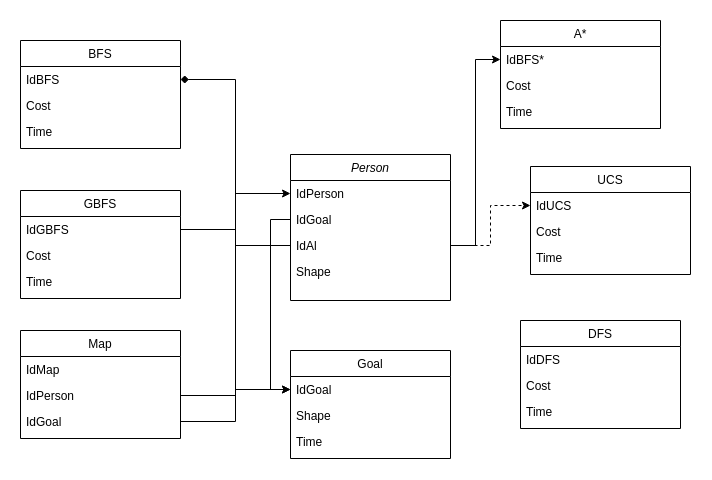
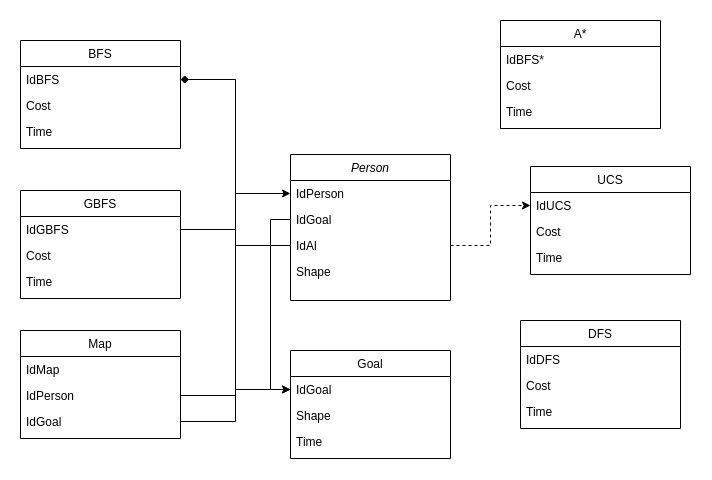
  <mxCell id="0" />
  <mxCell id="1" parent="0" />
  <mxCell id="2" value="Person" style="swimlane;fontStyle=2;align=center;verticalAlign=top;childLayout=stackLayout;horizontal=1;startSize=26;horizontalStack=0;resizeParent=1;resizeLast=0;collapsible=1;marginBottom=0;rounded=0;shadow=0;strokeWidth=1;" parent="1" vertex="1"><mxGeometry x="290" y="154" width="160" height="146" as="geometry"><mxRectangle x="230" y="140" width="160" height="26" as="alternateBounds" /></mxGeometry></mxCell>
  <mxCell id="3" value="IdPerson" style="text;align=left;verticalAlign=top;spacingLeft=4;spacingRight=4;overflow=hidden;rotatable=0;points=[[0,0.5],[1,0.5]];portConstraint=eastwest;" parent="2" vertex="1"><mxGeometry y="26" width="160" height="26" as="geometry" /></mxCell>
  <mxCell id="4" value="IdGoal" style="text;align=left;verticalAlign=top;spacingLeft=4;spacingRight=4;overflow=hidden;rotatable=0;points=[[0,0.5],[1,0.5]];portConstraint=eastwest;rounded=0;shadow=0;html=0;" parent="2" vertex="1"><mxGeometry y="52" width="160" height="26" as="geometry" /></mxCell>
  <mxCell id="5" value="IdAl" style="text;align=left;verticalAlign=top;spacingLeft=4;spacingRight=4;overflow=hidden;rotatable=0;points=[[0,0.5],[1,0.5]];portConstraint=eastwest;rounded=0;shadow=0;html=0;" parent="2" vertex="1"><mxGeometry y="78" width="160" height="26" as="geometry" /></mxCell>
  <mxCell id="6" value="Shape" style="text;align=left;verticalAlign=top;spacingLeft=4;spacingRight=4;overflow=hidden;rotatable=0;points=[[0,0.5],[1,0.5]];portConstraint=eastwest;rounded=0;shadow=0;html=0;" parent="2" vertex="1"><mxGeometry y="104" width="160" height="26" as="geometry" /></mxCell>
  <mxCell id="7" value="BFS" style="swimlane;fontStyle=0;align=center;verticalAlign=top;childLayout=stackLayout;horizontal=1;startSize=26;horizontalStack=0;resizeParent=1;resizeLast=0;collapsible=1;marginBottom=0;rounded=0;shadow=0;strokeWidth=1;" parent="1" vertex="1"><mxGeometry x="20" y="40" width="160" height="108" as="geometry"><mxRectangle x="550" y="140" width="160" height="26" as="alternateBounds" /></mxGeometry></mxCell>
  <mxCell id="8" value="IdBFS" style="text;align=left;verticalAlign=top;spacingLeft=4;spacingRight=4;overflow=hidden;rotatable=0;points=[[0,0.5],[1,0.5]];portConstraint=eastwest;" parent="7" vertex="1"><mxGeometry y="26" width="160" height="26" as="geometry" /></mxCell>
  <mxCell id="9" value="Cost" style="text;align=left;verticalAlign=top;spacingLeft=4;spacingRight=4;overflow=hidden;rotatable=0;points=[[0,0.5],[1,0.5]];portConstraint=eastwest;rounded=0;shadow=0;html=0;" parent="7" vertex="1"><mxGeometry y="52" width="160" height="26" as="geometry" /></mxCell>
  <mxCell id="10" value="Time" style="text;align=left;verticalAlign=top;spacingLeft=4;spacingRight=4;overflow=hidden;rotatable=0;points=[[0,0.5],[1,0.5]];portConstraint=eastwest;rounded=0;shadow=0;html=0;" parent="7" vertex="1"><mxGeometry y="78" width="160" height="26" as="geometry" /></mxCell>
  <mxCell id="11" value="A*" style="swimlane;fontStyle=0;align=center;verticalAlign=top;childLayout=stackLayout;horizontal=1;startSize=26;horizontalStack=0;resizeParent=1;resizeLast=0;collapsible=1;marginBottom=0;rounded=0;shadow=0;strokeWidth=1;" parent="1" vertex="1"><mxGeometry x="500" y="20" width="160" height="108" as="geometry"><mxRectangle x="550" y="140" width="160" height="26" as="alternateBounds" /></mxGeometry></mxCell>
  <mxCell id="12" value="IdBFS*" style="text;align=left;verticalAlign=top;spacingLeft=4;spacingRight=4;overflow=hidden;rotatable=0;points=[[0,0.5],[1,0.5]];portConstraint=eastwest;" parent="11" vertex="1"><mxGeometry y="26" width="160" height="26" as="geometry" /></mxCell>
  <mxCell id="13" value="Cost" style="text;align=left;verticalAlign=top;spacingLeft=4;spacingRight=4;overflow=hidden;rotatable=0;points=[[0,0.5],[1,0.5]];portConstraint=eastwest;rounded=0;shadow=0;html=0;" parent="11" vertex="1"><mxGeometry y="52" width="160" height="26" as="geometry" /></mxCell>
  <mxCell id="14" value="Time" style="text;align=left;verticalAlign=top;spacingLeft=4;spacingRight=4;overflow=hidden;rotatable=0;points=[[0,0.5],[1,0.5]];portConstraint=eastwest;rounded=0;shadow=0;html=0;" parent="11" vertex="1"><mxGeometry y="78" width="160" height="26" as="geometry" /></mxCell>
  <mxCell id="15" value="UCS" style="swimlane;fontStyle=0;align=center;verticalAlign=top;childLayout=stackLayout;horizontal=1;startSize=26;horizontalStack=0;resizeParent=1;resizeLast=0;collapsible=1;marginBottom=0;rounded=0;shadow=0;strokeWidth=1;" parent="1" vertex="1"><mxGeometry x="530" y="166" width="160" height="108" as="geometry"><mxRectangle x="550" y="140" width="160" height="26" as="alternateBounds" /></mxGeometry></mxCell>
  <mxCell id="16" value="IdUCS" style="text;align=left;verticalAlign=top;spacingLeft=4;spacingRight=4;overflow=hidden;rotatable=0;points=[[0,0.5],[1,0.5]];portConstraint=eastwest;" parent="15" vertex="1"><mxGeometry y="26" width="160" height="26" as="geometry" /></mxCell>
  <mxCell id="17" value="Cost" style="text;align=left;verticalAlign=top;spacingLeft=4;spacingRight=4;overflow=hidden;rotatable=0;points=[[0,0.5],[1,0.5]];portConstraint=eastwest;rounded=0;shadow=0;html=0;" parent="15" vertex="1"><mxGeometry y="52" width="160" height="26" as="geometry" /></mxCell>
  <mxCell id="18" value="Time" style="text;align=left;verticalAlign=top;spacingLeft=4;spacingRight=4;overflow=hidden;rotatable=0;points=[[0,0.5],[1,0.5]];portConstraint=eastwest;rounded=0;shadow=0;html=0;" parent="15" vertex="1"><mxGeometry y="78" width="160" height="26" as="geometry" /></mxCell>
  <mxCell id="19" value="GBFS" style="swimlane;fontStyle=0;align=center;verticalAlign=top;childLayout=stackLayout;horizontal=1;startSize=26;horizontalStack=0;resizeParent=1;resizeLast=0;collapsible=1;marginBottom=0;rounded=0;shadow=0;strokeWidth=1;" parent="1" vertex="1"><mxGeometry x="20" y="190" width="160" height="108" as="geometry"><mxRectangle x="550" y="140" width="160" height="26" as="alternateBounds" /></mxGeometry></mxCell>
  <mxCell id="20" value="IdGBFS" style="text;align=left;verticalAlign=top;spacingLeft=4;spacingRight=4;overflow=hidden;rotatable=0;points=[[0,0.5],[1,0.5]];portConstraint=eastwest;" parent="19" vertex="1"><mxGeometry y="26" width="160" height="26" as="geometry" /></mxCell>
  <mxCell id="21" value="Cost" style="text;align=left;verticalAlign=top;spacingLeft=4;spacingRight=4;overflow=hidden;rotatable=0;points=[[0,0.5],[1,0.5]];portConstraint=eastwest;rounded=0;shadow=0;html=0;" parent="19" vertex="1"><mxGeometry y="52" width="160" height="26" as="geometry" /></mxCell>
  <mxCell id="22" value="Time" style="text;align=left;verticalAlign=top;spacingLeft=4;spacingRight=4;overflow=hidden;rotatable=0;points=[[0,0.5],[1,0.5]];portConstraint=eastwest;rounded=0;shadow=0;html=0;" parent="19" vertex="1"><mxGeometry y="78" width="160" height="26" as="geometry" /></mxCell>
  <mxCell id="23" value="DFS" style="swimlane;fontStyle=0;align=center;verticalAlign=top;childLayout=stackLayout;horizontal=1;startSize=26;horizontalStack=0;resizeParent=1;resizeLast=0;collapsible=1;marginBottom=0;rounded=0;shadow=0;strokeWidth=1;" parent="1" vertex="1"><mxGeometry x="520" y="320" width="160" height="108" as="geometry"><mxRectangle x="550" y="140" width="160" height="26" as="alternateBounds" /></mxGeometry></mxCell>
  <mxCell id="24" value="IdDFS" style="text;align=left;verticalAlign=top;spacingLeft=4;spacingRight=4;overflow=hidden;rotatable=0;points=[[0,0.5],[1,0.5]];portConstraint=eastwest;" parent="23" vertex="1"><mxGeometry y="26" width="160" height="26" as="geometry" /></mxCell>
  <mxCell id="25" value="Cost" style="text;align=left;verticalAlign=top;spacingLeft=4;spacingRight=4;overflow=hidden;rotatable=0;points=[[0,0.5],[1,0.5]];portConstraint=eastwest;rounded=0;shadow=0;html=0;" parent="23" vertex="1"><mxGeometry y="52" width="160" height="26" as="geometry" /></mxCell>
  <mxCell id="26" value="Time" style="text;align=left;verticalAlign=top;spacingLeft=4;spacingRight=4;overflow=hidden;rotatable=0;points=[[0,0.5],[1,0.5]];portConstraint=eastwest;rounded=0;shadow=0;html=0;" parent="23" vertex="1"><mxGeometry y="78" width="160" height="26" as="geometry" /></mxCell>
  <mxCell id="27" style="edgeStyle=orthogonalEdgeStyle;rounded=0;orthogonalLoop=1;jettySize=auto;html=1;entryX=1;entryY=0.5;entryDx=0;entryDy=0;endArrow=none;" parent="1" source="5" target="20" edge="1"><mxGeometry relative="1" as="geometry" /></mxCell>
  <mxCell id="28" value="Map" style="swimlane;fontStyle=0;align=center;verticalAlign=top;childLayout=stackLayout;horizontal=1;startSize=26;horizontalStack=0;resizeParent=1;resizeLast=0;collapsible=1;marginBottom=0;rounded=0;shadow=0;strokeWidth=1;" parent="1" vertex="1"><mxGeometry x="20" y="330" width="160" height="108" as="geometry"><mxRectangle x="550" y="140" width="160" height="26" as="alternateBounds" /></mxGeometry></mxCell>
  <mxCell id="29" value="IdMap" style="text;align=left;verticalAlign=top;spacingLeft=4;spacingRight=4;overflow=hidden;rotatable=0;points=[[0,0.5],[1,0.5]];portConstraint=eastwest;" parent="28" vertex="1"><mxGeometry y="26" width="160" height="26" as="geometry" /></mxCell>
  <mxCell id="30" value="IdPerson" style="text;align=left;verticalAlign=top;spacingLeft=4;spacingRight=4;overflow=hidden;rotatable=0;points=[[0,0.5],[1,0.5]];portConstraint=eastwest;rounded=0;shadow=0;html=0;" parent="28" vertex="1"><mxGeometry y="52" width="160" height="26" as="geometry" /></mxCell>
  <mxCell id="31" value="IdGoal" style="text;align=left;verticalAlign=top;spacingLeft=4;spacingRight=4;overflow=hidden;rotatable=0;points=[[0,0.5],[1,0.5]];portConstraint=eastwest;rounded=0;shadow=0;html=0;" parent="28" vertex="1"><mxGeometry y="78" width="160" height="26" as="geometry" /></mxCell>
  <mxCell id="32" value="Goal" style="swimlane;fontStyle=0;align=center;verticalAlign=top;childLayout=stackLayout;horizontal=1;startSize=26;horizontalStack=0;resizeParent=1;resizeLast=0;collapsible=1;marginBottom=0;rounded=0;shadow=0;strokeWidth=1;" parent="1" vertex="1"><mxGeometry x="290" y="350" width="160" height="108" as="geometry"><mxRectangle x="550" y="140" width="160" height="26" as="alternateBounds" /></mxGeometry></mxCell>
  <mxCell id="33" value="IdGoal" style="text;align=left;verticalAlign=top;spacingLeft=4;spacingRight=4;overflow=hidden;rotatable=0;points=[[0,0.5],[1,0.5]];portConstraint=eastwest;" parent="32" vertex="1"><mxGeometry y="26" width="160" height="26" as="geometry" /></mxCell>
  <mxCell id="34" value="Shape" style="text;align=left;verticalAlign=top;spacingLeft=4;spacingRight=4;overflow=hidden;rotatable=0;points=[[0,0.5],[1,0.5]];portConstraint=eastwest;rounded=0;shadow=0;html=0;" parent="32" vertex="1"><mxGeometry y="52" width="160" height="26" as="geometry" /></mxCell>
  <mxCell id="35" value="Time" style="text;align=left;verticalAlign=top;spacingLeft=4;spacingRight=4;overflow=hidden;rotatable=0;points=[[0,0.5],[1,0.5]];portConstraint=eastwest;rounded=0;shadow=0;html=0;" parent="32" vertex="1"><mxGeometry y="78" width="160" height="26" as="geometry" /></mxCell>
  <mxCell id="36" style="edgeStyle=orthogonalEdgeStyle;rounded=0;orthogonalLoop=1;jettySize=auto;html=1;entryX=0;entryY=0.5;entryDx=0;entryDy=0;dashed=1;" parent="1" source="5" target="16" edge="1"><mxGeometry relative="1" as="geometry" /></mxCell>
- <mxCell id="37" style="edgeStyle=orthogonalEdgeStyle;rounded=0;orthogonalLoop=1;jettySize=auto;html=1;exitX=1;exitY=0.5;exitDx=0;exitDy=0;entryX=0;entryY=0.5;entryDx=0;entryDy=0;" parent="1" source="5" target="12" edge="1"><mxGeometry relative="1" as="geometry" /></mxCell>
  <mxCell id="38" style="edgeStyle=orthogonalEdgeStyle;rounded=0;orthogonalLoop=1;jettySize=auto;html=1;exitX=0;exitY=0.5;exitDx=0;exitDy=0;entryX=1;entryY=0.5;entryDx=0;entryDy=0;endArrow=diamond;" parent="1" source="5" target="8" edge="1"><mxGeometry relative="1" as="geometry" /></mxCell>
  <mxCell id="39" style="edgeStyle=orthogonalEdgeStyle;rounded=0;orthogonalLoop=1;jettySize=auto;html=1;exitX=1;exitY=0.5;exitDx=0;exitDy=0;entryX=0;entryY=0.5;entryDx=0;entryDy=0;" parent="1" source="30" target="3" edge="1"><mxGeometry relative="1" as="geometry" /></mxCell>
  <mxCell id="40" style="edgeStyle=orthogonalEdgeStyle;rounded=0;orthogonalLoop=1;jettySize=auto;html=1;exitX=1;exitY=0.5;exitDx=0;exitDy=0;entryX=0;entryY=0.5;entryDx=0;entryDy=0;" parent="1" source="31" target="33" edge="1"><mxGeometry relative="1" as="geometry" /></mxCell>
  <mxCell id="41" style="edgeStyle=orthogonalEdgeStyle;rounded=0;orthogonalLoop=1;jettySize=auto;html=1;exitX=0;exitY=0.5;exitDx=0;exitDy=0;entryX=0;entryY=0.5;entryDx=0;entryDy=0;" parent="1" source="4" target="33" edge="1"><mxGeometry relative="1" as="geometry" /></mxCell>
